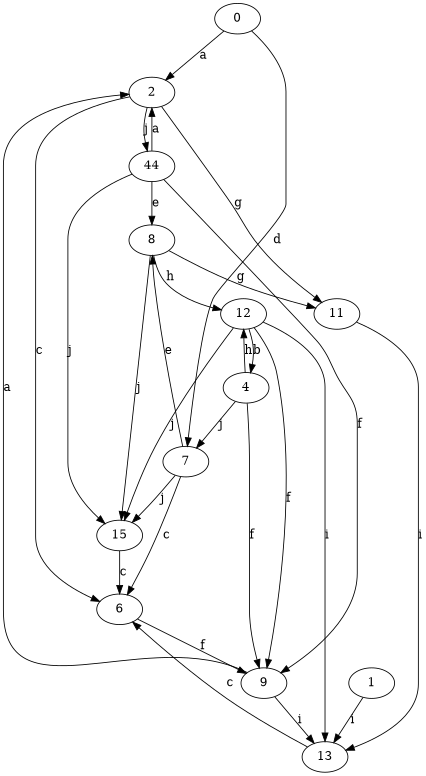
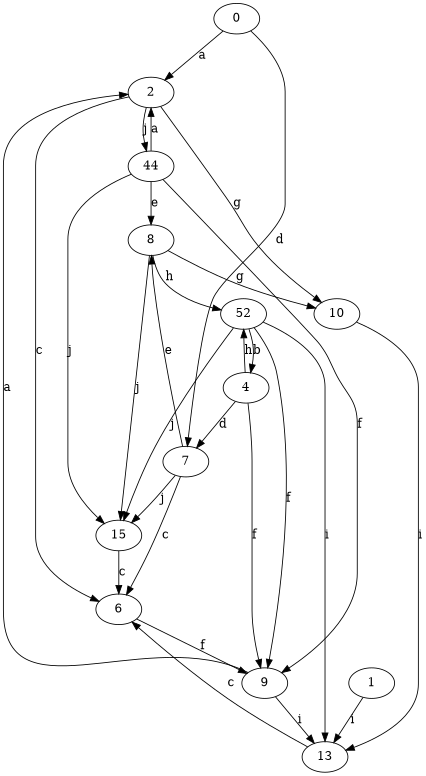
  strict digraph {
    2
    6
-   10 [label=11]
+   10
    n4 [label=44]
    9
    13
    8
    15
    0
    7
    1
    4
-   12
+   12 [label=52]
    2 -> 6 [label=c]
    2 -> 10 [label=g]
    2 -> n4 [label=j]
    6 -> 9 [label=f]
    10 -> 13 [label=i]
    n4 -> 2 [label=a]
    n4 -> 9 [label=f]
    n4 -> 8 [label=e]
    n4 -> 15 [label=j]
    9 -> 2 [label=a]
    9 -> 13 [label=i]
    13 -> 6 [label=c]
    8 -> 10 [label=g]
    8 -> 15 [label=j]
    8 -> 12 [label=h]
    15 -> 6 [label=c]
    0 -> 2 [label=a]
    0 -> 7 [label=d]
    7 -> 6 [label=c]
    7 -> 8 [label=e]
    7 -> 15 [label=j]
    1 -> 13 [label=i]
    4 -> 9 [label=f]
-   4 -> 7 [label=j]
+   4 -> 7 [label=d]
    4 -> 12 [label=h]
    12 -> 9 [label=f]
    12 -> 13 [label=i]
    12 -> 15 [label=j]
    12 -> 4 [label=b]
  }
